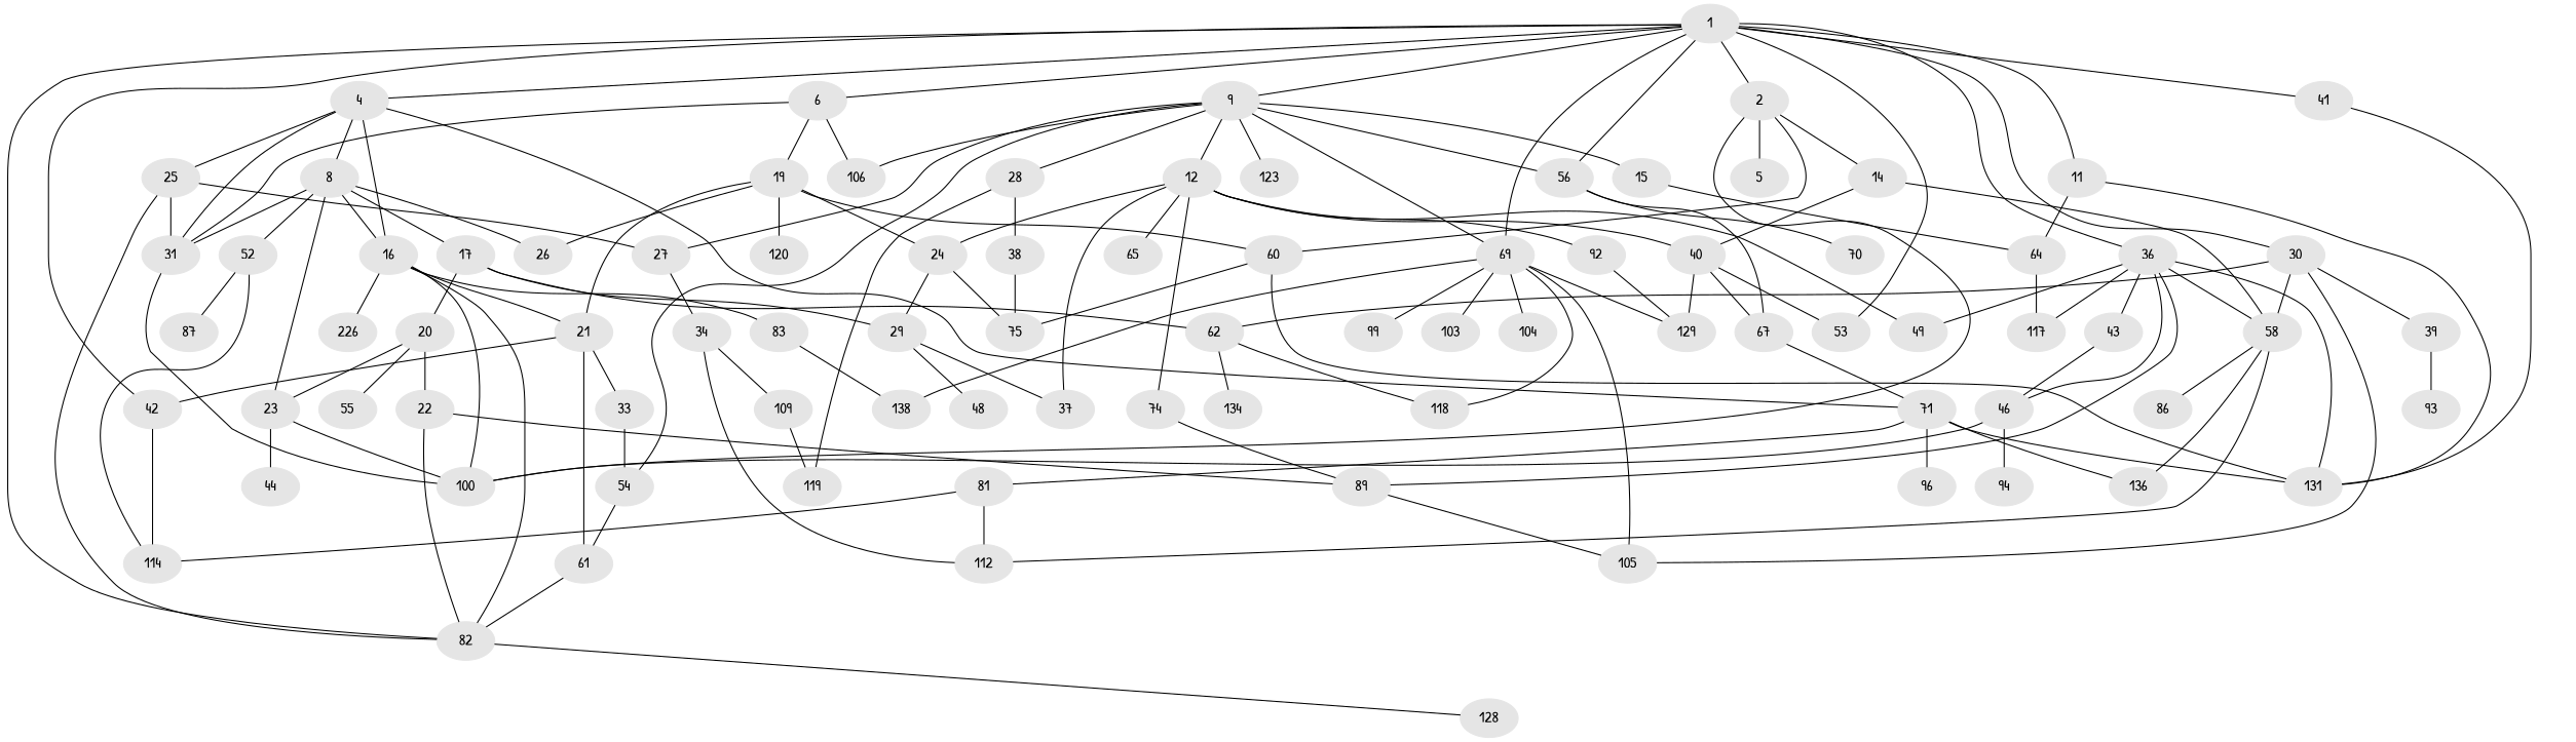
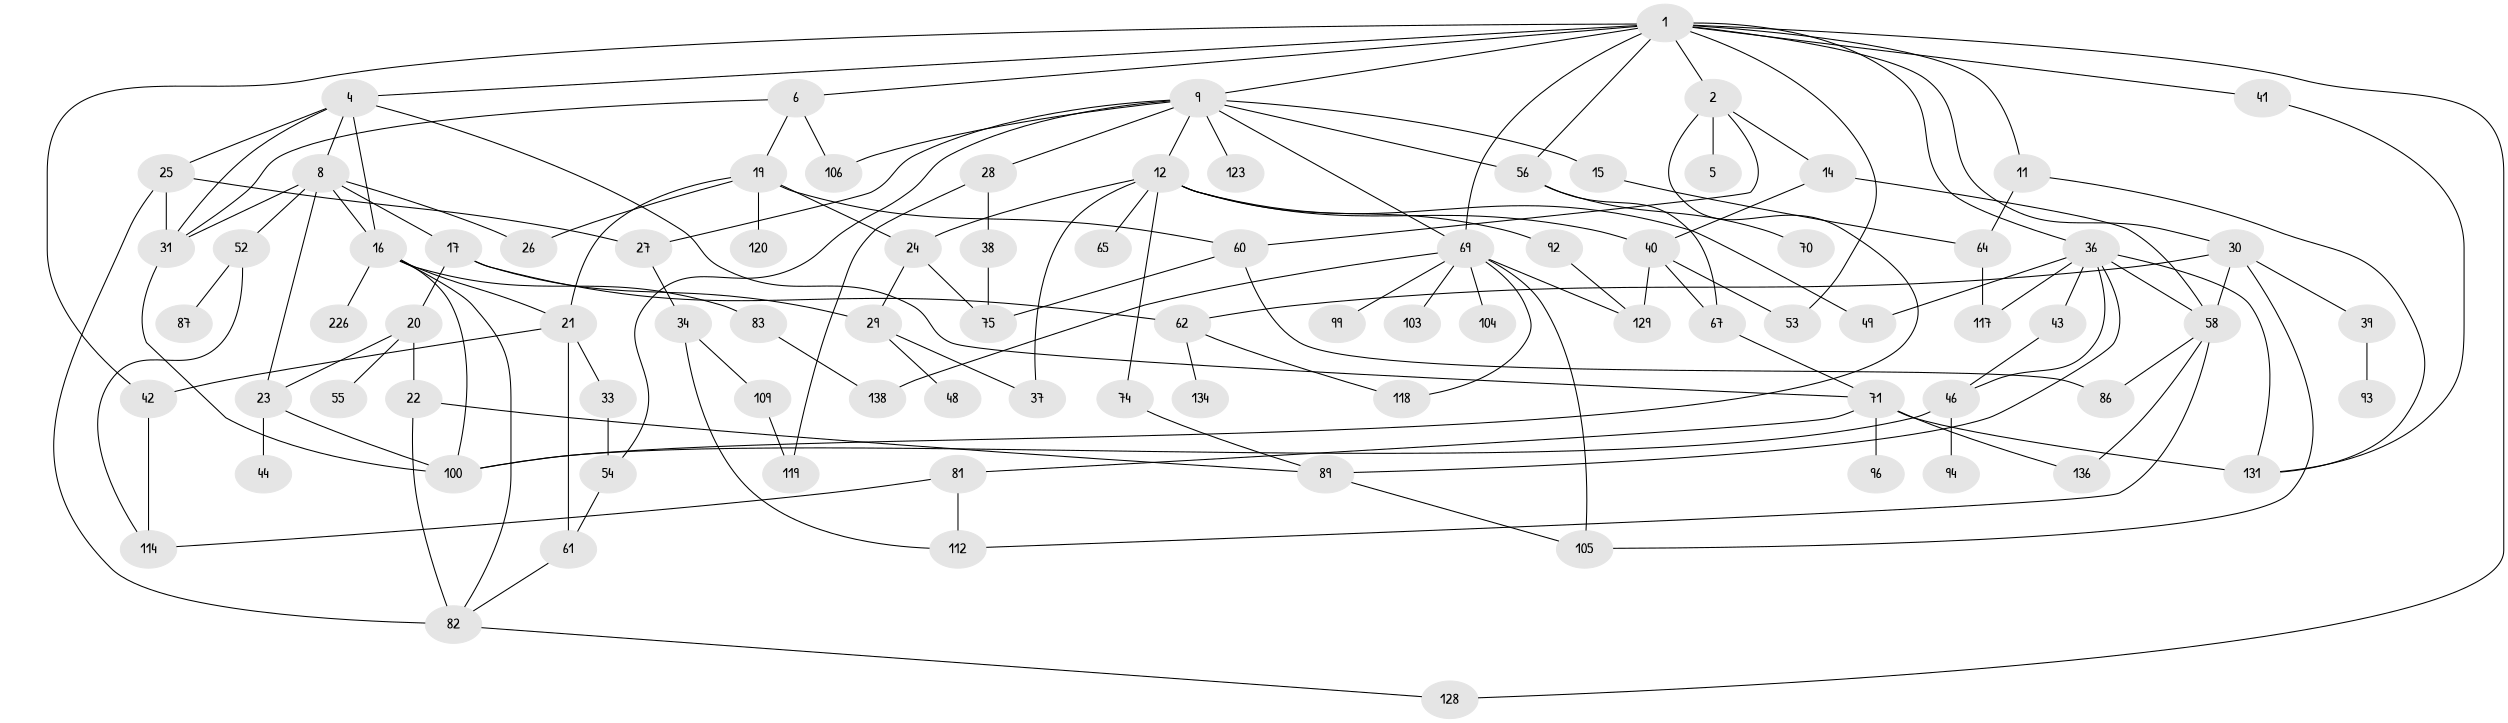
  graph {
    fontname="Patrick Hand"
    node [color=gray90 fontname="Patrick Hand" style=filled]
    edge [fontname="Patrick Hand"]
    1 [super="+3"]
    2 [super="+7"]
    4 [super="+10"]
    6 [super="+13"]
    9
    11
    30 [super="+59"]
    36 [super="+121"]
    41
    42 [super="+79"]
    53 [super="+116"]
    56 [super="+57"]
    69 [super="+111"]
    82
    5 [super="+80"]
    14
    60
    100 [super="+127"]
    8 [super="+31"]
    16 [super="+108"]
    25 [super="+113"]
    n22 [label=31 super="+84"]
    71 [super="+76"]
    19 [super="+88"]
    106
    12 [super="+63"]
    15 [super="+18"]
    27 [super="+97"]
    28
    54
    123
    64 [super="+122"]
    131 [super="+137"]
    58 [super="+73"]
    62 [super="+102"]
    39 [super="+66"]
    105 [super="+124"]
    49
    89 [super="+95"]
    43 [super="+45"]
    46 [super="+90"]
    117 [super="+135"]
    114 [super="+115"]
    67 [super="+77"]
    70
    129 [super="+133"]
    118
    99 [super="+101"]
    103
    104 [super="+125"]
    138
    128
    40 [super="+50"]
    75 [super="+110"]
    17
    23 [super="+72"]
    26 [super="+78"]
    52
    21 [super="+51"]
    83
    n61 [label=226]
    136
    81 [super="+130"]
    96
    24 [super="+47"]
    120
    20 [super="+32"]
    29 [super="+107"]
    44
    87
    37
    65
    74
    92
    34 [super="+91"]
    38
    119
    61 [super="+85"]
    112
    86
    33
    22 [super="+68"]
    55
    48
    134
    109
    93
    94 [super="+132"]
    1 -- 2
    1 -- 4
    1 -- 6
    1 -- 9
    1 -- 11
    1 -- 30
    1 -- 36
    1 -- 41
    1 -- 42
    1 -- 53
    1 -- 56
    1 -- 69
-   1 -- 82
+   1 -- 128
    2 -- 5
    2 -- 14
    2 -- 60
    2 -- 100
    4 -- 8
    4 -- 16
    4 -- 25
    4 -- n22
    4 -- 71
    6 -- n22
    6 -- 19
    6 -- 106
    9 -- 56
    9 -- 69
    9 -- 106
    9 -- 12
    9 -- 15
    9 -- 27
    9 -- 28
    9 -- 54
    9 -- 123
    11 -- 64
    11 -- 131
    30 -- 58
    30 -- 62
    30 -- 39 [weight=2]
    30 -- 105
    36 -- 131
    36 -- 58
    36 -- 49
    36 -- 89
    36 -- 43
    36 -- 46
    36 -- 117
    41 -- 131
    42 -- 114
    56 -- 67
    56 -- 70
    69 -- 105
    69 -- 129
    69 -- 118
    69 -- 99
    69 -- 103
    69 -- 104
    69 -- 138
    82 -- 128
    14 -- 58
    14 -- 40
-   60 -- 131
+   60 -- 86
    60 -- 75
    8 -- 16
    8 -- n22
    8 -- 17
    8 -- 23
    8 -- 26
    8 -- 52
    16 -- 82
    16 -- 100
    16 -- 21
    16 -- 83
    16 -- n61
    25 -- 82
    25 -- n22
    25 -- 27
    n22 -- 100
    71 -- 131
    71 -- 136
    71 -- 81
    71 -- 96 [weight=2]
    19 -- 60
    19 -- 26
    19 -- 21
    19 -- 24
    19 -- 120
    12 -- 49
    12 -- 40
    12 -- 24
    12 -- 37
    12 -- 65
    12 -- 74
    12 -- 92
    15 -- 64
    27 -- 34
    28 -- 38
    28 -- 119
    54 -- 61
    64 -- 117
    58 -- 136
    58 -- 112
    58 -- 86
    62 -- 118
    62 -- 134
    39 -- 93
    89 -- 105
    43 -- 46
    46 -- 100
    46 -- 94
    67 -- 71
    40 -- 53
    40 -- 67
    40 -- 129
    17 -- 62
    17 -- 20
    17 -- 29
    23 -- 100
    23 -- 44
    52 -- 114
    52 -- 87
    21 -- 42
    21 -- 61
    21 -- 33
    83 -- 138
    81 -- 114
    81 -- 112
    24 -- 75
    24 -- 29
    20 -- 23
    20 -- 22
    20 -- 55
    29 -- 37
    29 -- 48
    74 -- 89
    92 -- 129
    34 -- 112
    34 -- 109
    38 -- 75
    61 -- 82
    33 -- 54
    22 -- 82
    22 -- 89
    109 -- 119
  }
